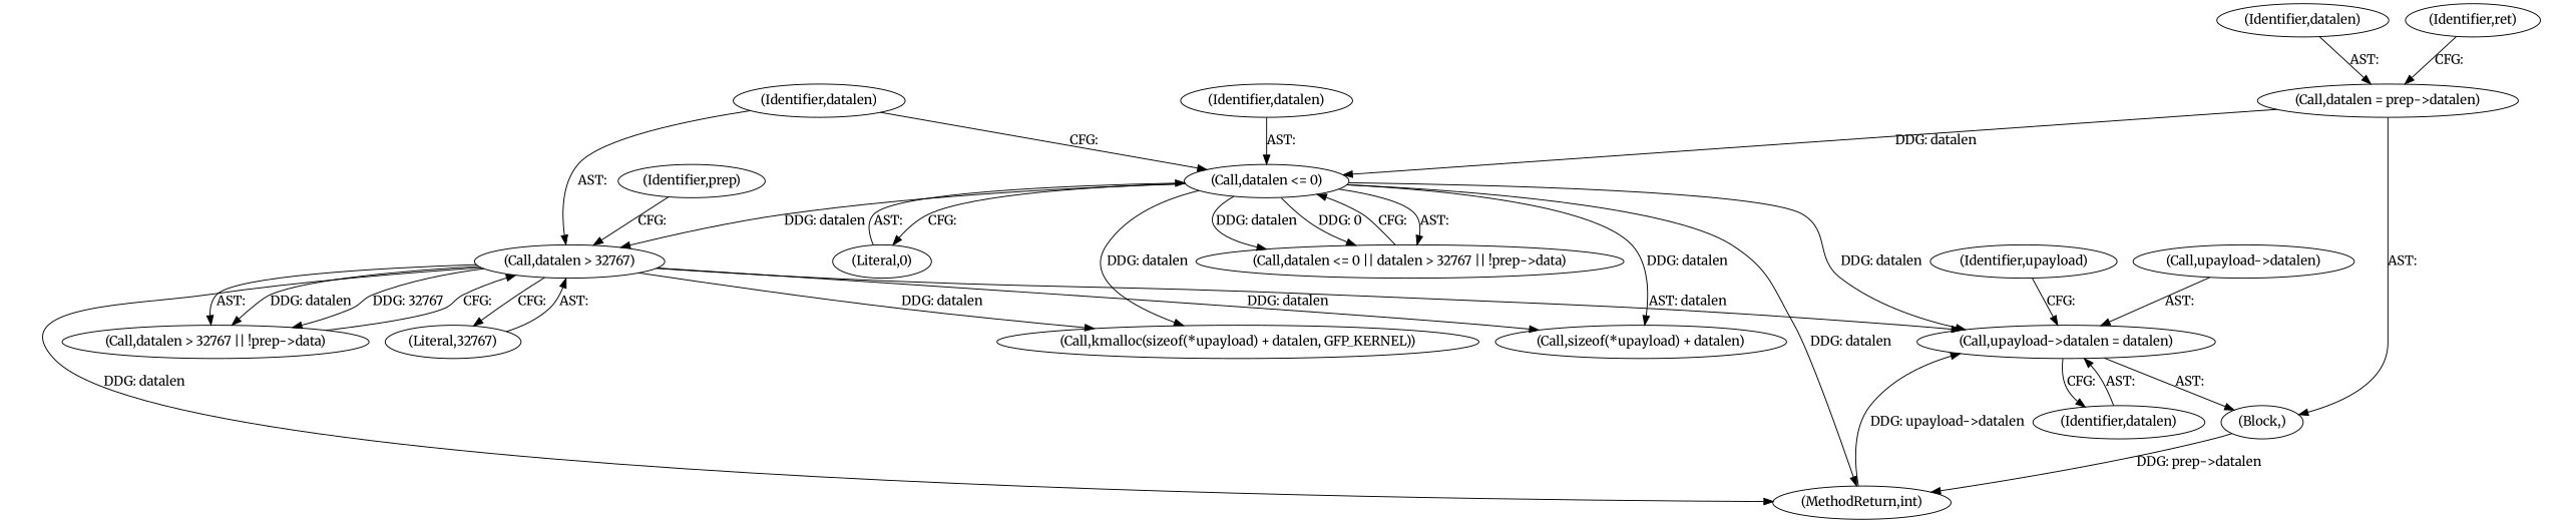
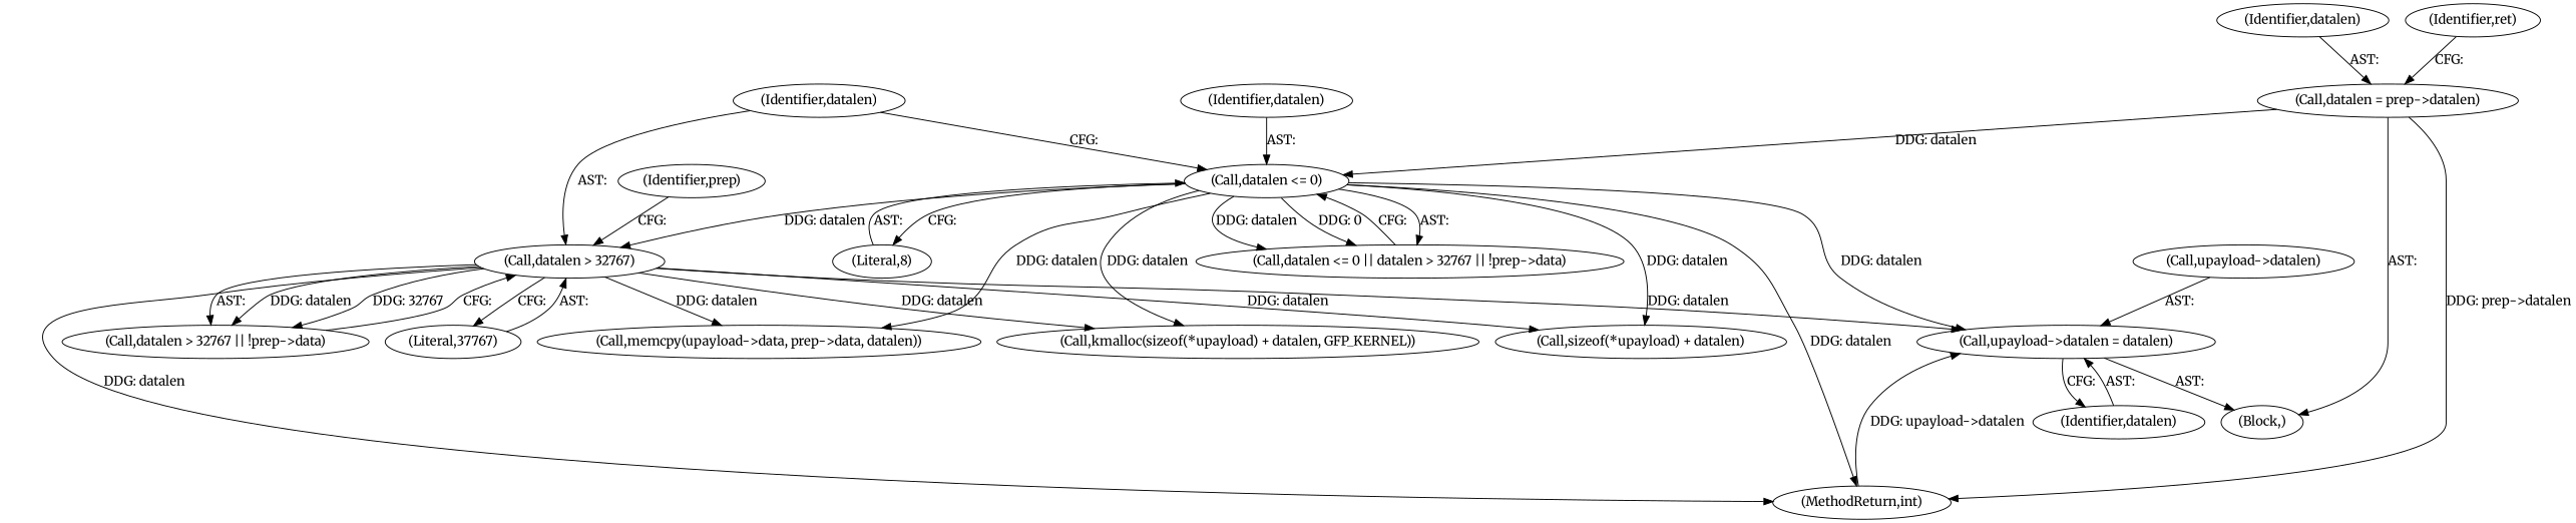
  digraph {
    fontname=Merriweather
    node [fontname=Merriweather]
    edge [fontname=Merriweather]
    n1 [label="(Call,upayload->datalen = datalen)"]
    n2 [label="(Block,)"]
    n3 [label="(Identifier,datalen)"]
    n4 [label="(MethodReturn,int)"]
    n5 [label="(Call,datalen <= 0)"]
    n6 [label="(Call,datalen > 32767)"]
    n7 [label="(Call,kmalloc(sizeof(*upayload) + datalen, GFP_KERNEL))"]
    n8 [label="(Call,datalen <= 0 || datalen > 32767 || !prep->data)"]
+   n9 [label="(Call,memcpy(upayload->data, prep->data, datalen))"]
    n10 [label="(Call,sizeof(*upayload) + datalen)"]
-   n11 [label="(Literal,0)"]
+   n11 [label="(Literal,8)"]
    n12 [label="(Call,datalen > 32767 || !prep->data)"]
-   n13 [label="(Literal,32767)"]
+   n13 [label="(Literal,37767)"]
    n14 [label="(Call,datalen = prep->datalen)"]
    n15 [label="(Call,upayload->datalen)"]
    n16 [label="(Identifier,datalen)"]
-   n17 [label="(Identifier,upayload)"]
    n18 [label="(Identifier,prep)"]
    n19 [label="(Identifier,datalen)"]
    n20 [label="(Identifier,datalen)"]
    n21 [label="(Identifier,ret)"]
    n1 -> n2 [label="AST: "]
    n1 -> n3 [label="CFG: "]
    n3 -> n1 [label="AST: "]
    n4 -> n1 [label="DDG: upayload->datalen"]
    n5 -> n1 [label="DDG: datalen"]
    n5 -> n4 [label="DDG: datalen"]
    n5 -> n6 [label="DDG: datalen"]
    n5 -> n7 [label="DDG: datalen"]
    n5 -> n8 [label="AST: "]
    n5 -> n8 [label="DDG: datalen"]
    n5 -> n8 [label="DDG: 0"]
+   n5 -> n9 [label="DDG: datalen"]
    n5 -> n10 [label="DDG: datalen"]
    n5 -> n11 [label="CFG: "]
-   n6 -> n1 [label="AST: datalen"]
+   n6 -> n1 [label="DDG: datalen"]
    n6 -> n4 [label="DDG: datalen"]
    n6 -> n7 [label="DDG: datalen"]
+   n6 -> n9 [label="DDG: datalen"]
    n6 -> n10 [label="DDG: datalen"]
    n6 -> n12 [label="AST: "]
    n6 -> n12 [label="DDG: datalen"]
    n6 -> n12 [label="DDG: 32767"]
    n6 -> n13 [label="CFG: "]
    n8 -> n5 [label="CFG: "]
    n11 -> n5 [label="AST: "]
    n12 -> n6 [label="CFG: "]
    n13 -> n6 [label="AST: "]
    n14 -> n2 [label="AST: "]
-   n2 -> n4 [label="DDG: prep->datalen"]
+   n14 -> n4 [label="DDG: prep->datalen"]
    n14 -> n5 [label="DDG: datalen"]
    n15 -> n1 [label="AST: "]
    n16 -> n14 [label="AST: "]
-   n17 -> n1 [label="CFG: "]
    n18 -> n6 [label="CFG: "]
    n19 -> n5 [label="AST: "]
    n20 -> n5 [label="CFG: "]
    n20 -> n6 [label="AST: "]
    n21 -> n14 [label="CFG: "]
  }
